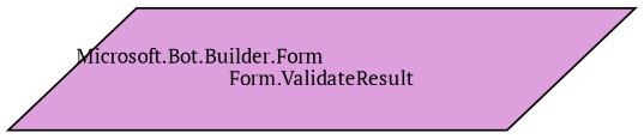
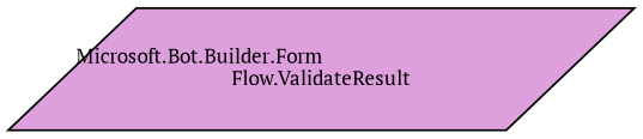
  digraph {
    rankdir=LR
    fontname="PT Serif"
-   n1 [color=black fillcolor=plum fontname="PT Serif" fontsize=10 height=0.2 label="Microsoft.Bot.Builder.Form\lForm.ValidateResult" shape=parallelogram style=filled width=0.4]
+   n1 [color=black fillcolor=plum fontname="PT Serif" fontsize=10 height=0.2 label="Microsoft.Bot.Builder.Form\lFlow.ValidateResult" shape=parallelogram style=filled width=0.4]
  }
